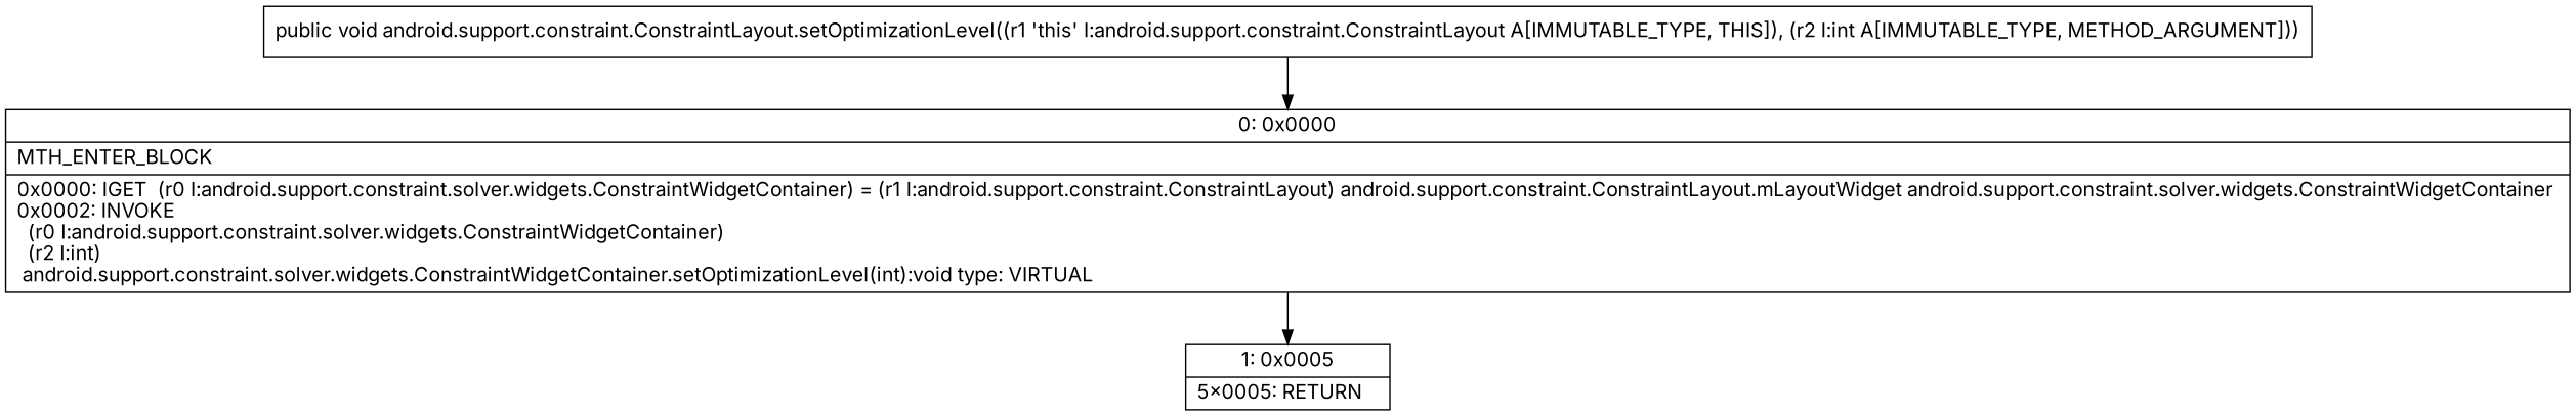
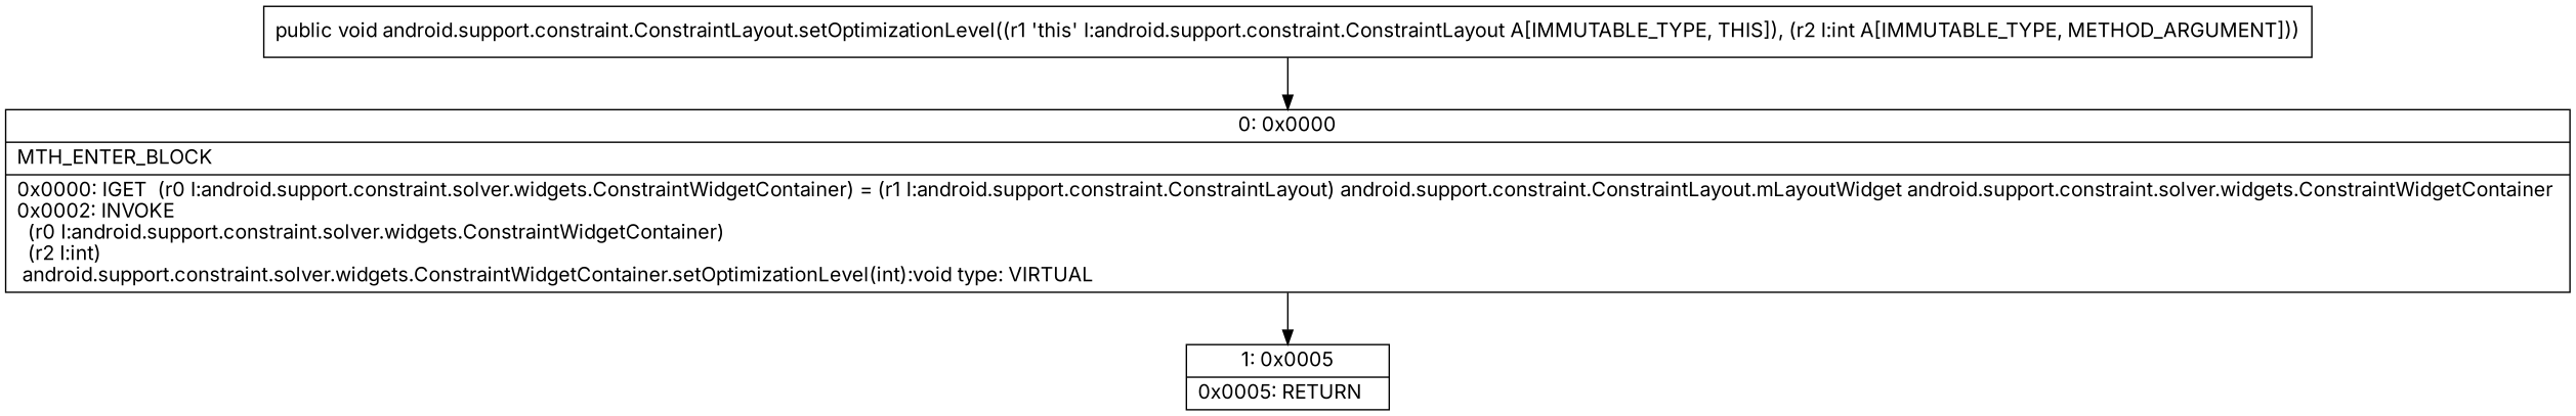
  digraph {
    fontname=Inter
    node [shape=record fontname=Inter]
    edge [fontname=Inter]
    n1 [label="{0\:\ 0x0000|MTH_ENTER_BLOCK\l|0x0000: IGET  (r0 I:android.support.constraint.solver.widgets.ConstraintWidgetContainer) = (r1 I:android.support.constraint.ConstraintLayout) android.support.constraint.ConstraintLayout.mLayoutWidget android.support.constraint.solver.widgets.ConstraintWidgetContainer \l0x0002: INVOKE  \l  (r0 I:android.support.constraint.solver.widgets.ConstraintWidgetContainer)\l  (r2 I:int)\l android.support.constraint.solver.widgets.ConstraintWidgetContainer.setOptimizationLevel(int):void type: VIRTUAL \l}"]
-   n2 [label="{1\:\ 0x0005|5x0005: RETURN   \l}"]
+   n2 [label="{1\:\ 0x0005|0x0005: RETURN   \l}"]
    n3 [label="{public void android.support.constraint.ConstraintLayout.setOptimizationLevel((r1 'this' I:android.support.constraint.ConstraintLayout A[IMMUTABLE_TYPE, THIS]), (r2 I:int A[IMMUTABLE_TYPE, METHOD_ARGUMENT])) }"]
    n1 -> n2
    n3 -> n1
  }
